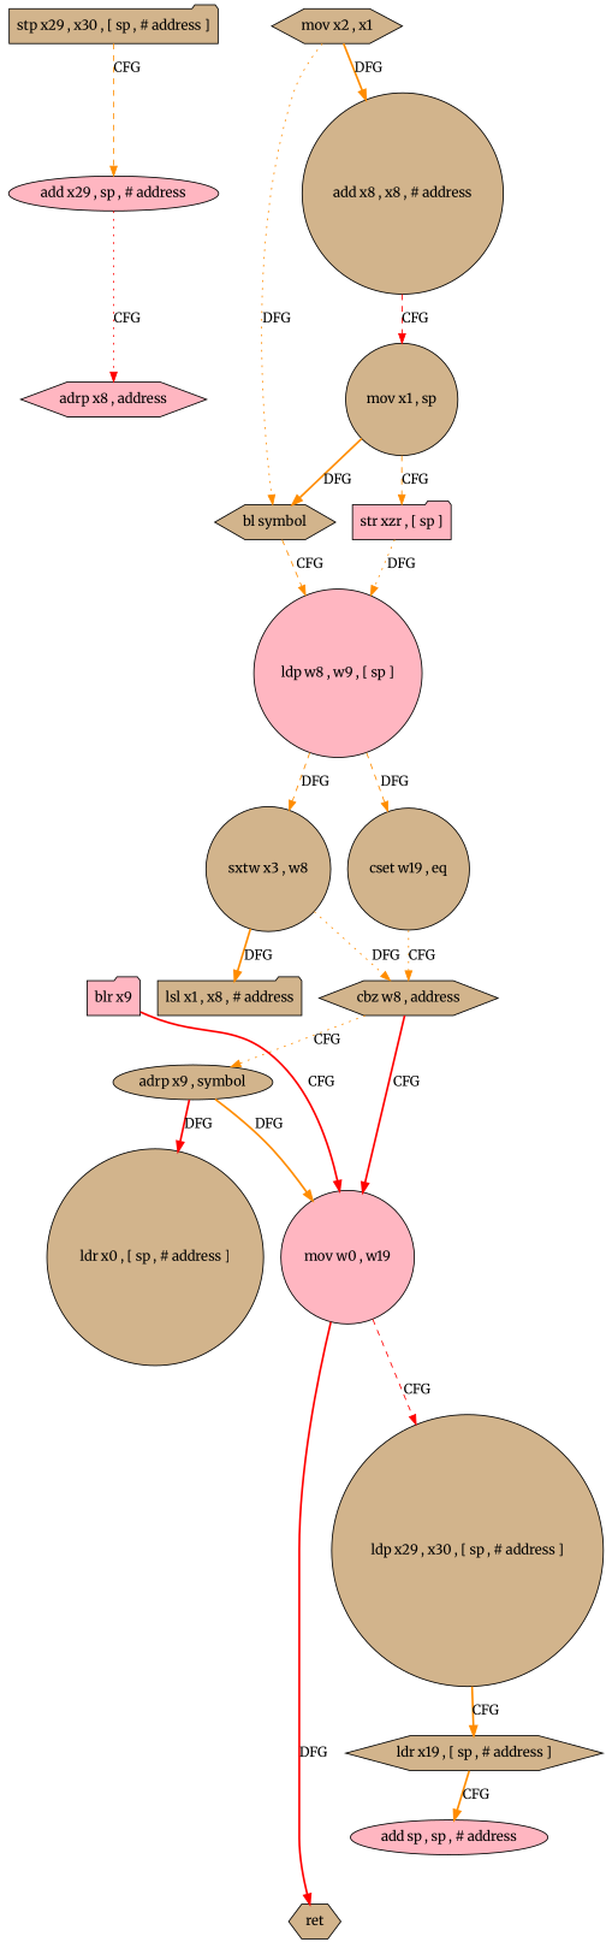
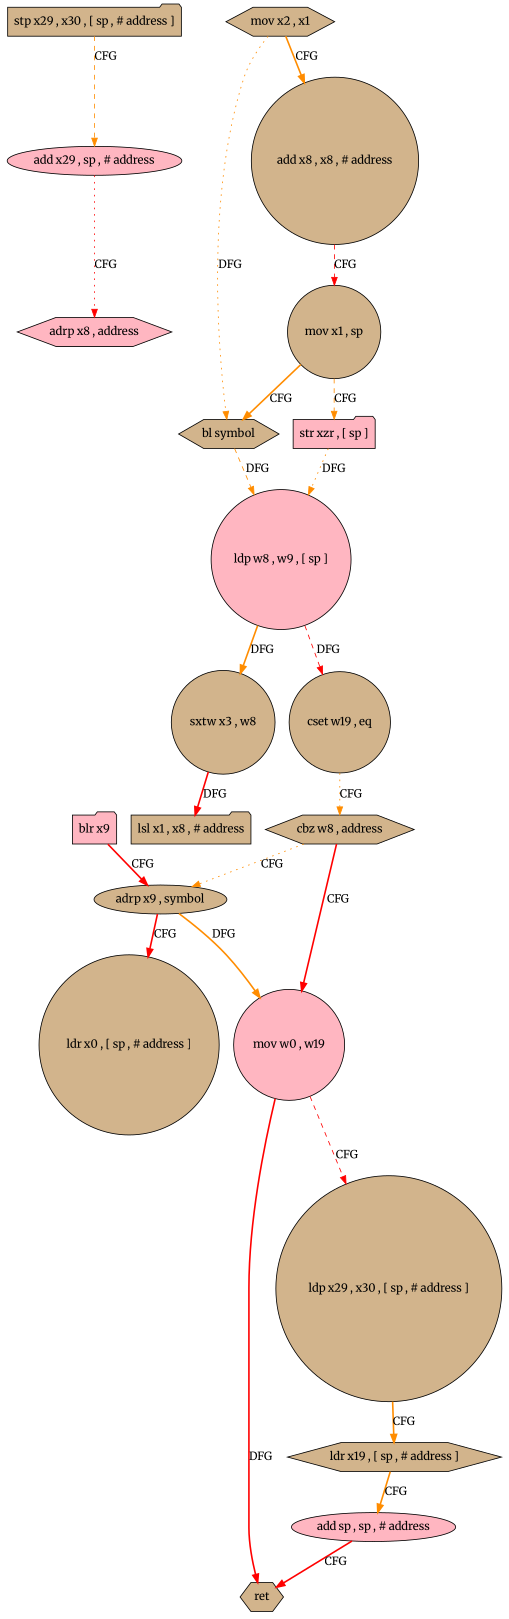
  digraph {
    fontname=Merriweather
    node [fillcolor=tan fontname=Merriweather shape=circle style=filled]
    edge [color=darkorange fontname=Merriweather style=bold]
    n1 [label="stp x29 , x30 , [ sp , # address ]" shape=folder]
    n2 [fillcolor=lightpink label="add x29 , sp , # address" shape=ellipse]
    n3 [fillcolor=lightpink label="adrp x8 , address" shape=hexagon]
    n4 [label="mov x2 , x1" shape=hexagon]
    n5 [label="bl symbol" shape=hexagon]
    n6 [label="add x8 , x8 , # address"]
    n7 [fillcolor=lightpink label="ldp w8 , w9 , [ sp ]"]
    n8 [label="mov x1 , sp"]
    n9 [fillcolor=lightpink label="str xzr , [ sp ]" shape=folder]
    n10 [label="sxtw x3 , w8"]
    n11 [label="cset w19 , eq"]
    n12 [label="cbz w8 , address" shape=hexagon]
    n13 [label="lsl x1 , x8 , # address" shape=folder]
    n14 [fillcolor=lightpink label="mov w0 , w19"]
    n15 [label="adrp x9 , symbol" shape=ellipse]
    n16 [label="ldp x29 , x30 , [ sp , # address ]"]
    n17 [label=ret shape=hexagon]
    n18 [label="ldr x0 , [ sp , # address ]"]
    n19 [label="ldr x19 , [ sp , # address ]" shape=hexagon]
    n20 [fillcolor=lightpink label="add sp , sp , # address" shape=ellipse]
    n21 [fillcolor=lightpink label="blr x9" shape=folder]
    n1 -> n2 [label=CFG style=dashed]
    n2 -> n3 [color=red label=CFG style=dotted]
    n4 -> n5 [label=DFG style=dotted]
-   n4 -> n6 [label=DFG]
-   n5 -> n7 [label=CFG style=dashed]
+   n4 -> n6 [label=CFG]
+   n5 -> n7 [label=DFG style=dashed]
    n6 -> n8 [color=red label=CFG style=dashed]
-   n7 -> n10 [label=DFG style=dashed]
-   n7 -> n11 [label=DFG style=dashed]
-   n8 -> n5 [label=DFG]
+   n7 -> n10 [label=DFG]
+   n7 -> n11 [color=red label=DFG style=dashed]
+   n8 -> n5 [label=CFG]
    n8 -> n9 [label=CFG style=dashed]
    n9 -> n7 [label=DFG style=dotted]
-   n10 -> n12 [label=DFG style=dotted]
-   n10 -> n13 [label=DFG]
+   n10 -> n13 [color=red label=DFG]
    n11 -> n12 [label=CFG style=dotted]
    n12 -> n14 [color=red label=CFG]
    n12 -> n15 [label=CFG style=dotted]
    n14 -> n16 [color=red label=CFG style=dashed]
    n14 -> n17 [color=red label=DFG]
    n15 -> n14 [label=DFG]
-   n15 -> n18 [color=red label=DFG]
+   n15 -> n18 [color=red label=CFG]
    n16 -> n19 [label=CFG]
    n19 -> n20 [label=CFG]
-   n21 -> n14 [color=red label=CFG]
+   n20 -> n17 [color=red label=CFG]
+   n21 -> n15 [color=red label=CFG]
  }
